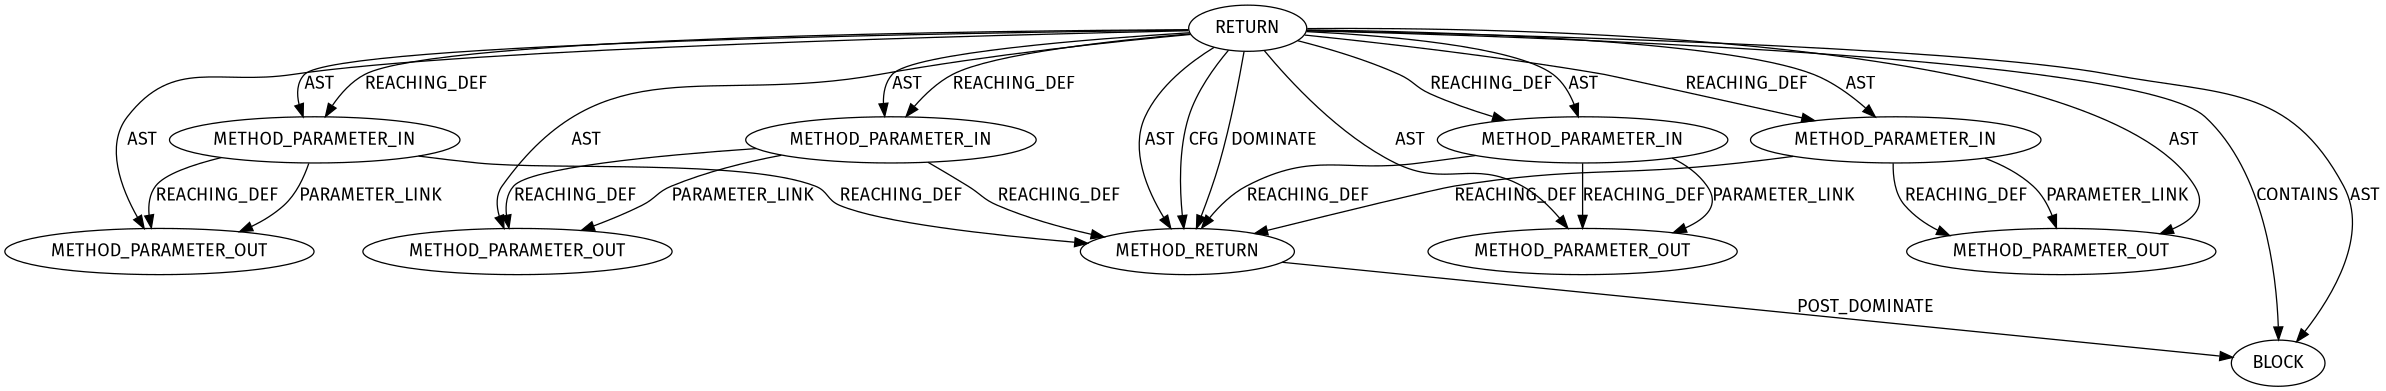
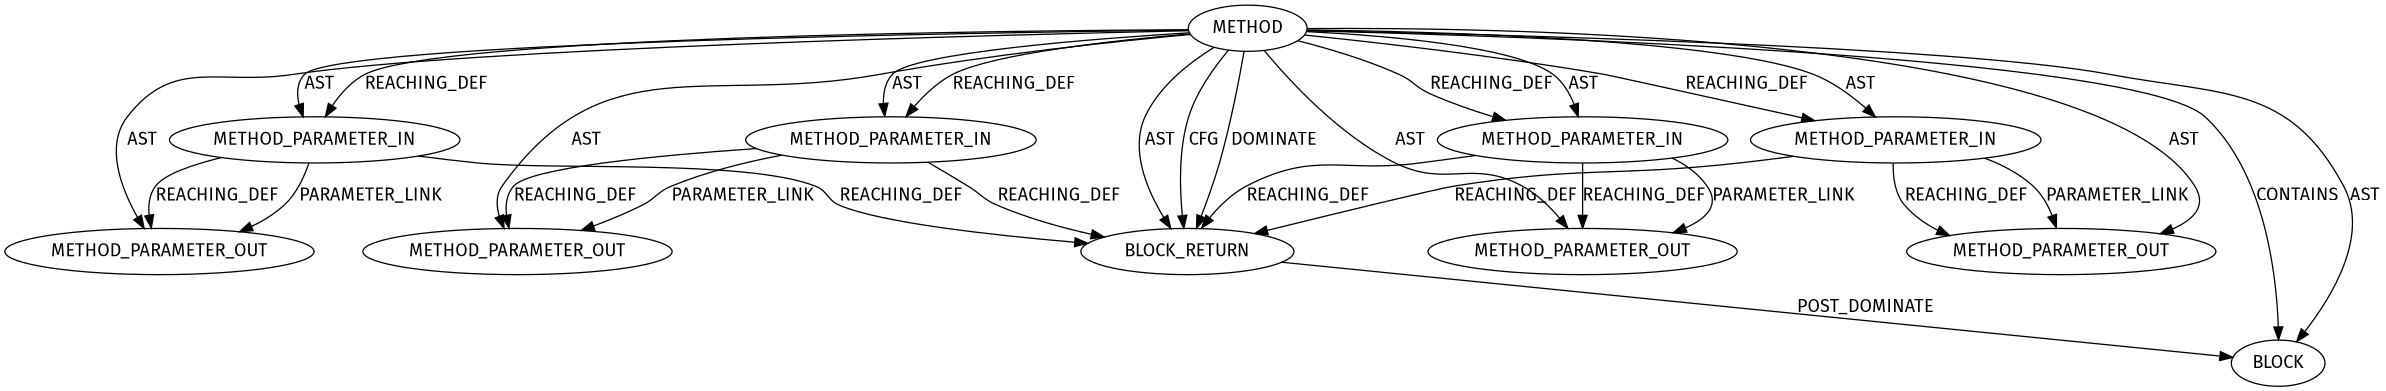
  digraph {
    fontname="Fira Sans"
    node [CODE="<empty>" ORDER=1 TYPE_FULL_NAME=ANY fontname="Fira Sans" EVALUATION_STRATEGY=BY_VALUE IS_VARIADIC=false]
    edge [fontname="Fira Sans"]
    n1 [ARGUMENT_INDEX=1 label=BLOCK EVALUATION_STRATEGY="" IS_VARIADIC=""]
    n2 [CODE=p1 INDEX=1 NAME=p1 label=METHOD_PARAMETER_IN]
    n3 [CODE=p1 INDEX=1 NAME=p1 label=METHOD_PARAMETER_OUT]
-   n4 [CODE=RET ORDER=2 label=METHOD_RETURN IS_VARIADIC=""]
+   n4 [CODE=RET ORDER=2 label=BLOCK_RETURN IS_VARIADIC=""]
    n5 [CODE=p4 INDEX=4 NAME=p4 ORDER=4 label=METHOD_PARAMETER_IN]
    n6 [CODE=p4 INDEX=4 NAME=p4 ORDER=4 label=METHOD_PARAMETER_OUT]
    n7 [CODE=p2 INDEX=2 NAME=p2 ORDER=2 label=METHOD_PARAMETER_OUT]
    n8 [CODE=p3 INDEX=3 NAME=p3 ORDER=3 label=METHOD_PARAMETER_OUT]
    n9 [CODE=p2 INDEX=2 NAME=p2 ORDER=2 label=METHOD_PARAMETER_IN]
-   n10 [AST_PARENT_FULL_NAME="<global>" AST_PARENT_TYPE=NAMESPACE_BLOCK FILENAME="<empty>" FULL_NAME=ceph_crc32c_page IS_EXTERNAL=true NAME=ceph_crc32c_page ORDER=0 label=RETURN TYPE_FULL_NAME="" EVALUATION_STRATEGY="" IS_VARIADIC=""]
+   n10 [AST_PARENT_FULL_NAME="<global>" AST_PARENT_TYPE=NAMESPACE_BLOCK FILENAME="<empty>" FULL_NAME=ceph_crc32c_page IS_EXTERNAL=true NAME=ceph_crc32c_page ORDER=0 label=METHOD TYPE_FULL_NAME="" EVALUATION_STRATEGY="" IS_VARIADIC=""]
    n11 [CODE=p3 INDEX=3 NAME=p3 ORDER=3 label=METHOD_PARAMETER_IN]
    n2 -> n3 [label=PARAMETER_LINK]
    n2 -> n3 [VARIABLE=p1 label=REACHING_DEF]
    n2 -> n4 [VARIABLE=p1 label=REACHING_DEF]
    n4 -> n1 [label=POST_DOMINATE]
    n5 -> n4 [VARIABLE=p4 label=REACHING_DEF]
    n5 -> n6 [label=PARAMETER_LINK]
    n5 -> n6 [VARIABLE=p4 label=REACHING_DEF]
    n9 -> n4 [VARIABLE=p2 label=REACHING_DEF]
    n9 -> n7 [VARIABLE=p2 label=REACHING_DEF]
    n9 -> n7 [label=PARAMETER_LINK]
    n10 -> n1 [label=CONTAINS]
    n10 -> n1 [label=AST]
    n10 -> n2 [label=AST]
    n10 -> n2 [label=REACHING_DEF]
    n10 -> n3 [label=AST]
    n10 -> n4 [label=CFG]
    n10 -> n4 [label=DOMINATE]
    n10 -> n4 [label=AST]
    n10 -> n5 [label=AST]
    n10 -> n5 [label=REACHING_DEF]
    n10 -> n6 [label=AST]
    n10 -> n7 [label=AST]
    n10 -> n8 [label=AST]
    n10 -> n9 [label=REACHING_DEF]
    n10 -> n9 [label=AST]
    n10 -> n11 [label=REACHING_DEF]
    n10 -> n11 [label=AST]
    n11 -> n4 [VARIABLE=p3 label=REACHING_DEF]
    n11 -> n8 [label=PARAMETER_LINK]
    n11 -> n8 [VARIABLE=p3 label=REACHING_DEF]
  }
